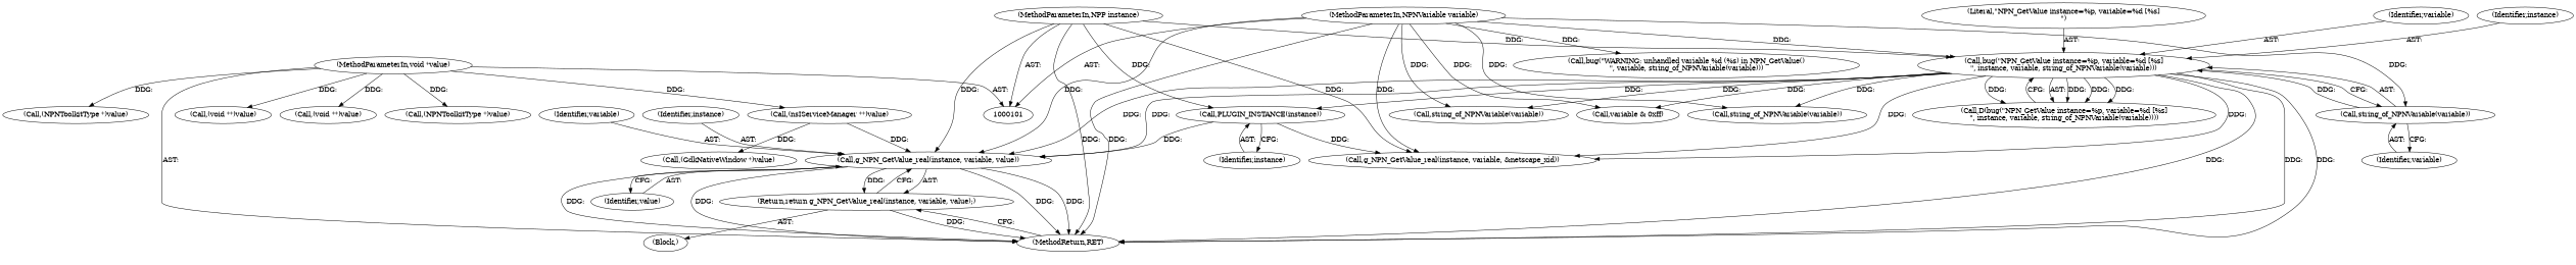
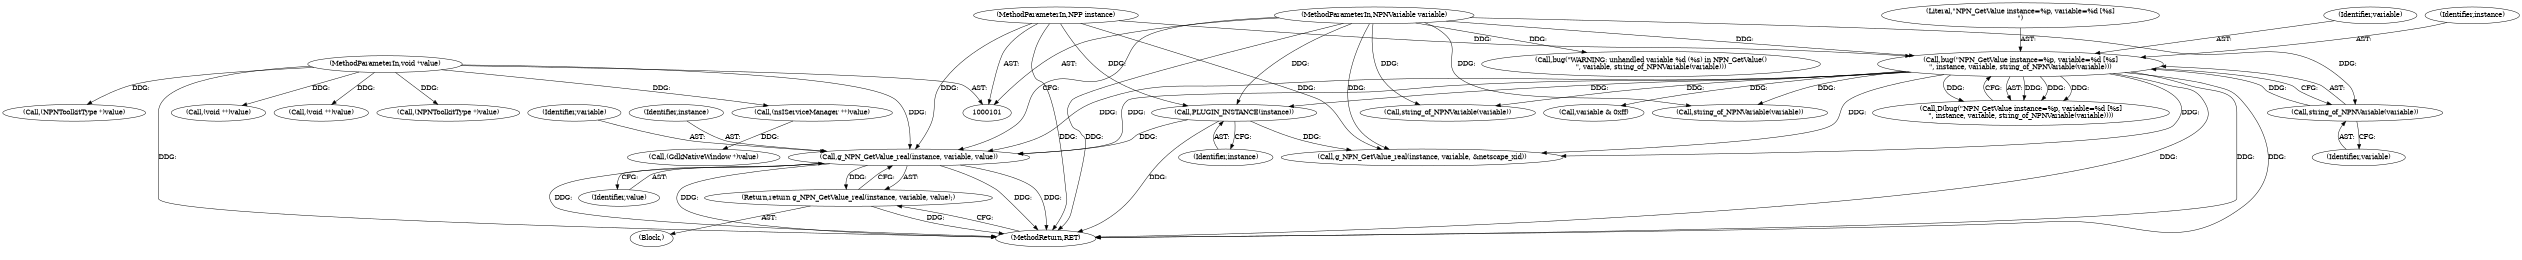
  digraph {
    n1 [label="(Call,g_NPN_GetValue_real(instance, variable, value))"]
    n2 [label="(Return,return g_NPN_GetValue_real(instance, variable, value);)"]
    n3 [label="(Identifier,value)"]
    n4 [label="(MethodReturn,RET)"]
    n5 [label="(Block,)"]
    n6 [label="(Call,PLUGIN_INSTANCE(instance))"]
    n7 [label="(Identifier,instance)"]
    n8 [label="(Call,g_NPN_GetValue_real(instance, variable, &netscape_xid))"]
    n9 [label="(Call,bug(\"NPN_GetValue instance=%p, variable=%d [%s]\n\", instance, variable, string_of_NPNVariable(variable)))"]
    n10 [label="(Call,string_of_NPNVariable(variable))"]
    n11 [label="(Call,variable & 0xff)"]
    n12 [label="(Call,D(bug(\"NPN_GetValue instance=%p, variable=%d [%s]\n\", instance, variable, string_of_NPNVariable(variable))))"]
    n13 [label="(Call,string_of_NPNVariable(variable))"]
    n14 [label="(Call,string_of_NPNVariable(variable))"]
    n15 [label="(Identifier,variable)"]
    n16 [label="(MethodParameterIn,NPP instance)"]
    1000101
    n18 [label="(MethodParameterIn,NPNVariable variable)"]
    n19 [label="(Call,bug(\"WARNING: unhandled variable %d (%s) in NPN_GetValue()\n\", variable, string_of_NPNVariable(variable)))"]
    n20 [label="(MethodParameterIn,void *value)"]
    n21 [label="(Call,(void **)value)"]
    n22 [label="(Call,(nsIServiceManager **)value)"]
    n23 [label="(Call,(NPNToolkitType *)value)"]
    n24 [label="(Call,(NPNToolkitType *)value)"]
    n25 [label="(Call,(void **)value)"]
    n26 [label="(Call,(GdkNativeWindow *)value)"]
    n27 [label="(Identifier,variable)"]
    n28 [label="(Identifier,variable)"]
    n29 [label="(Identifier,instance)"]
    n30 [label="(Identifier,instance)"]
    n31 [label="(Literal,\"NPN_GetValue instance=%p, variable=%d [%s]\n\")"]
    n1 -> n2 [label="AST: "]
    n1 -> n2 [label="DDG: "]
    n1 -> n3 [label="CFG: "]
    n1 -> n4 [label="DDG: "]
    n1 -> n4 [label="DDG: "]
    n1 -> n4 [label="DDG: "]
    n1 -> n4 [label="DDG: "]
    n2 -> n1 [label="CFG: "]
    n2 -> n4 [label="DDG: "]
    n2 -> n5 [label="AST: "]
    n3 -> n1 [label="AST: "]
    n4 -> n2 [label="CFG: "]
    n6 -> n1 [label="DDG: "]
+   n6 -> n4 [label="DDG: "]
    n6 -> n7 [label="CFG: "]
    n6 -> n8 [label="DDG: "]
    n7 -> n6 [label="AST: "]
    n9 -> n1 [label="DDG: "]
    n9 -> n1 [label="DDG: "]
    n9 -> n4 [label="DDG: "]
    n9 -> n4 [label="DDG: "]
    n9 -> n4 [label="DDG: "]
    n9 -> n6 [label="DDG: "]
    n9 -> n8 [label="DDG: "]
    n9 -> n8 [label="DDG: "]
    n9 -> n10 [label="CFG: "]
    n9 -> n11 [label="DDG: "]
    n9 -> n12 [label="AST: "]
    n9 -> n12 [label="DDG: "]
    n9 -> n12 [label="DDG: "]
    n9 -> n12 [label="DDG: "]
    n9 -> n12 [label="DDG: "]
    n9 -> n13 [label="DDG: "]
    n9 -> n14 [label="DDG: "]
    n10 -> n9 [label="AST: "]
    n10 -> n9 [label="DDG: "]
    n10 -> n15 [label="CFG: "]
    n12 -> n9 [label="CFG: "]
    n15 -> n10 [label="AST: "]
    n16 -> n1 [label="DDG: "]
    n16 -> n4 [label="DDG: "]
    n16 -> n6 [label="DDG: "]
    n16 -> n8 [label="DDG: "]
    n16 -> n9 [label="DDG: "]
    n16 -> 1000101 [label="AST: "]
-   n18 -> n1 [label="DDG: "]
+   n18 -> n1 [label="CFG: "]
    n18 -> n4 [label="DDG: "]
    n18 -> n8 [label="DDG: "]
    n18 -> n9 [label="DDG: "]
    n18 -> n10 [label="DDG: "]
-   n18 -> n11 [label="DDG: "]
+   n18 -> n6 [label="DDG: "]
    n18 -> n13 [label="DDG: "]
    n18 -> n14 [label="DDG: "]
    n18 -> 1000101 [label="AST: "]
    n18 -> n19 [label="DDG: "]
-   n22 -> n1 [label="DDG: "]
-   n20 -> n4 [label="AST: "]
+   n20 -> n1 [label="DDG: "]
+   n20 -> n4 [label="DDG: "]
    n20 -> 1000101 [label="AST: "]
    n20 -> n21 [label="DDG: "]
    n20 -> n22 [label="DDG: "]
    n20 -> n23 [label="DDG: "]
    n20 -> n24 [label="DDG: "]
    n20 -> n25 [label="DDG: "]
    n22 -> n26 [label="DDG: "]
    n27 -> n9 [label="AST: "]
    n28 -> n1 [label="AST: "]
    n29 -> n9 [label="AST: "]
    n30 -> n1 [label="AST: "]
    n31 -> n9 [label="AST: "]
  }
